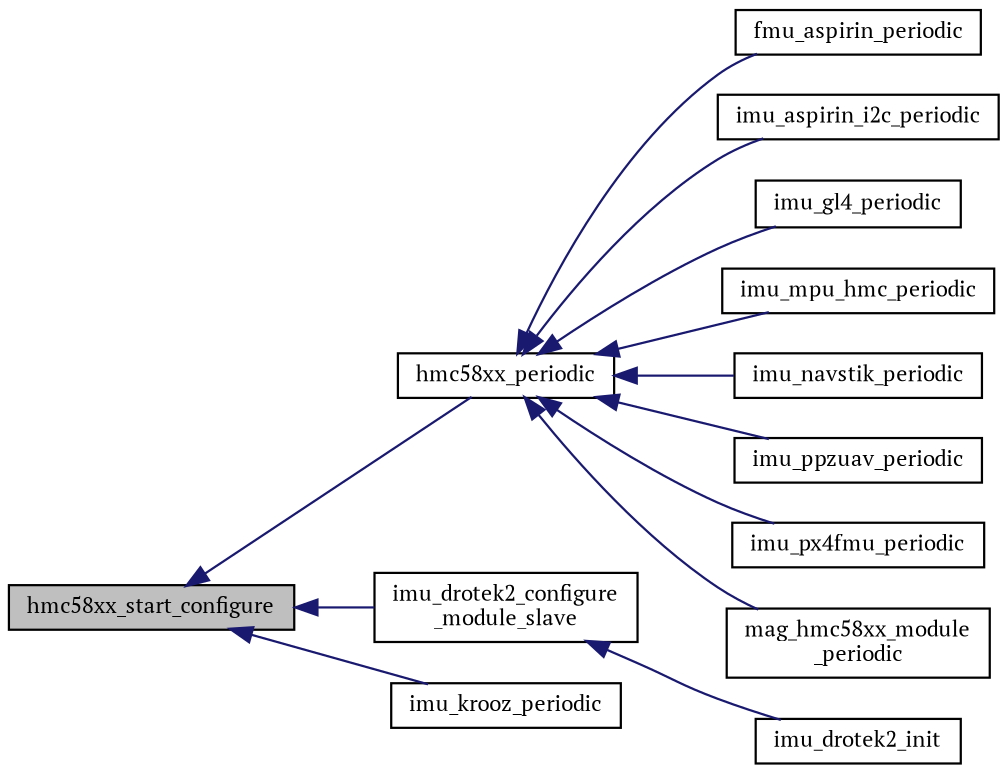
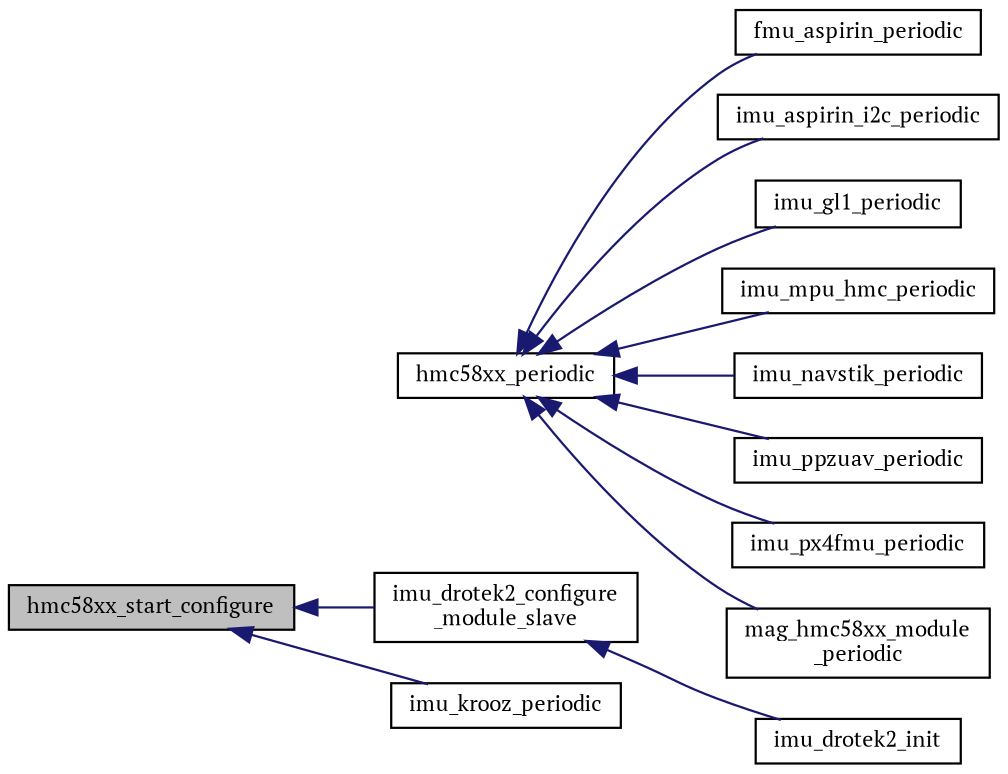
  digraph {
    fontname="PT Serif"
    rankdir=LR
    node [color=black fillcolor=white fontname="PT Serif" fontsize=10 shape=record style=filled]
    edge [color=midnightblue dir=back fontname="PT Serif" fontsize=10 labelfontname=FreeSans labelfontsize=10 style=solid]
    n1 [fillcolor=grey75 fontcolor=black height=0.2 label=hmc58xx_start_configure width=0.4]
    n2 [height=0.2 label=hmc58xx_periodic width=0.4]
    n3 [height=0.2 label="imu_drotek2_configure\l_module_slave" width=0.4]
    n4 [height=0.2 label=imu_krooz_periodic width=0.4]
    n5 [height=0.2 label=fmu_aspirin_periodic width=0.4]
    n6 [height=0.2 label=imu_aspirin_i2c_periodic width=0.4]
-   n7 [height=0.2 label=imu_gl4_periodic width=0.4]
+   n7 [height=0.2 label=imu_gl1_periodic width=0.4]
    n8 [height=0.2 label=imu_mpu_hmc_periodic width=0.4]
    n9 [height=0.2 label=imu_navstik_periodic width=0.4]
    n10 [height=0.2 label=imu_ppzuav_periodic width=0.4]
    n11 [height=0.2 label=imu_px4fmu_periodic width=0.4]
    n12 [height=0.2 label="mag_hmc58xx_module\l_periodic" width=0.4]
    n13 [height=0.2 label=imu_drotek2_init width=0.4]
-   n1 -> n2
    n1 -> n3
    n1 -> n4
    n2 -> n5
    n2 -> n6
    n2 -> n7
    n2 -> n8
    n2 -> n9
    n2 -> n10
    n2 -> n11
    n2 -> n12
    n3 -> n13
  }
